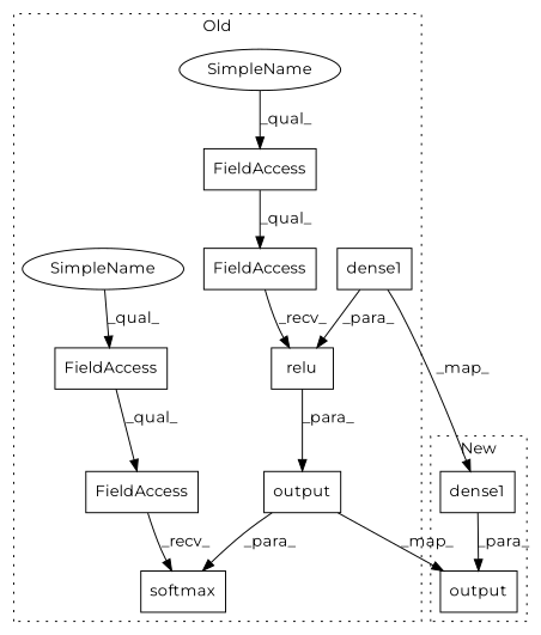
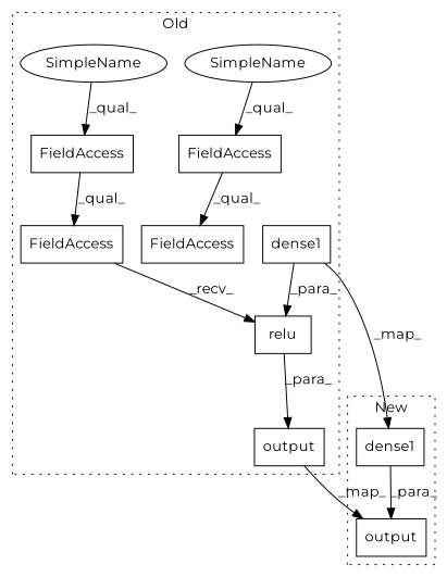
  digraph {
    fontname=Montserrat
    node [a=32 l="7,1" s=1070 shape=box fontname=Montserrat]
    edge [fontname=Montserrat]
    n1 [label=output s="1103,1111"]
    n2 [label=dense1 s="1052,1060"]
-   n3 [l="8,1" label=softmax s="1090,1112"]
    n4 [a=22 l=19 label=FieldAccess]
    n5 [a=22 l=8 label=FieldAccess]
    n6 [a=22 l=8 label=FieldAccess s=1022]
    n7 [a=22 l=19 label=FieldAccess s=1022]
    n8 [l="5,1" label=relu s="1042,1061"]
    n9 [a=42 l=5 label=SimpleName shape=ellipse]
    n10 [a=42 l=5 label=SimpleName s=1022 shape=ellipse]
    n11 [label=output s="12101,12109"]
    n12 [label=dense1 s="12079,12087"]
    subgraph cluster_1 {
      label=Old
      style=dotted
      n1
      n2
-     n3
      n4
      n5
      n6
      n7
      n8
      n9
      n10
    }
    subgraph cluster_2 {
      label=New
      style=dotted
      n11
      n12
    }
-   n1 -> n3 [label=_para_]
    n1 -> n11 [label=_map_]
    n2 -> n8 [label=_para_]
    n2 -> n12 [label=_map_]
-   n4 -> n3 [label=_recv_]
    n5 -> n4 [label=_qual_]
    n6 -> n7 [label=_qual_]
    n7 -> n8 [label=_recv_]
    n8 -> n1 [label=_para_]
    n9 -> n5 [label=_qual_]
    n10 -> n6 [label=_qual_]
    n12 -> n11 [label=_para_]
  }
